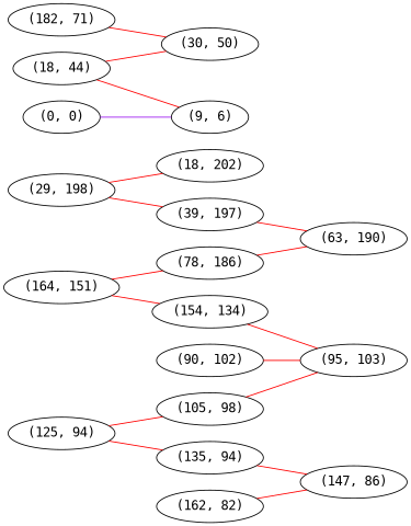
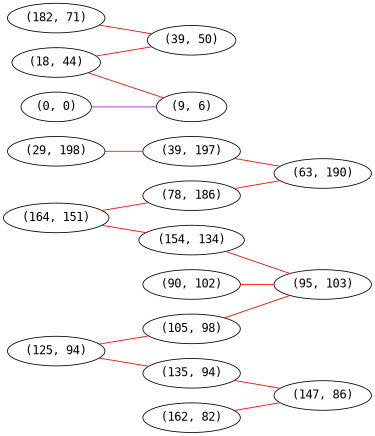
  graph {
    fontname="DejaVu Sans Mono"
    rankdir=LR
    node [fontname="DejaVu Sans Mono"]
    edge [color=red fontname="DejaVu Sans Mono" weight=1]
    "(29, 198)"
-   "(18, 202)"
    n3 [label="(39, 197)"]
    "(63, 190)"
    "(90, 102)"
    "(95, 103)"
    "(18, 44)"
-   "(30, 50)"
+   "(30, 50)" [label="(39, 50)"]
    "(9, 6)"
    "(162, 82)"
    "(147, 86)"
    "(182, 71)"
    "(125, 94)"
    "(105, 98)"
    "(135, 94)"
    "(164, 151)"
    "(154, 134)"
    "(78, 186)"
    "(0, 0)"
-   "(29, 198)" -- "(18, 202)"
    "(29, 198)" -- n3
    n3 -- "(63, 190)"
    "(90, 102)" -- "(95, 103)"
    "(18, 44)" -- "(30, 50)"
    "(18, 44)" -- "(9, 6)"
    "(162, 82)" -- "(147, 86)"
    "(182, 71)" -- "(30, 50)"
    "(125, 94)" -- "(105, 98)"
    "(125, 94)" -- "(135, 94)"
    "(105, 98)" -- "(95, 103)"
    "(135, 94)" -- "(147, 86)"
    "(164, 151)" -- "(154, 134)"
    "(164, 151)" -- "(78, 186)"
    "(154, 134)" -- "(95, 103)"
    "(78, 186)" -- "(63, 190)"
    "(0, 0)" -- "(9, 6)" [color=purple weight=4]
  }
